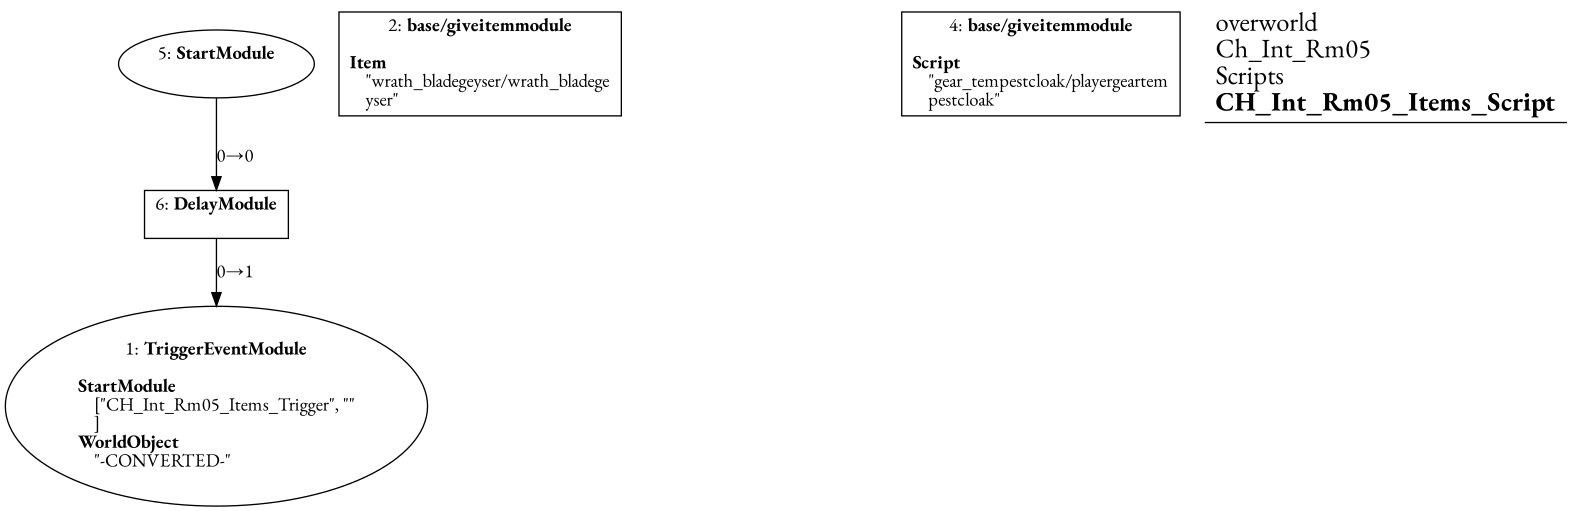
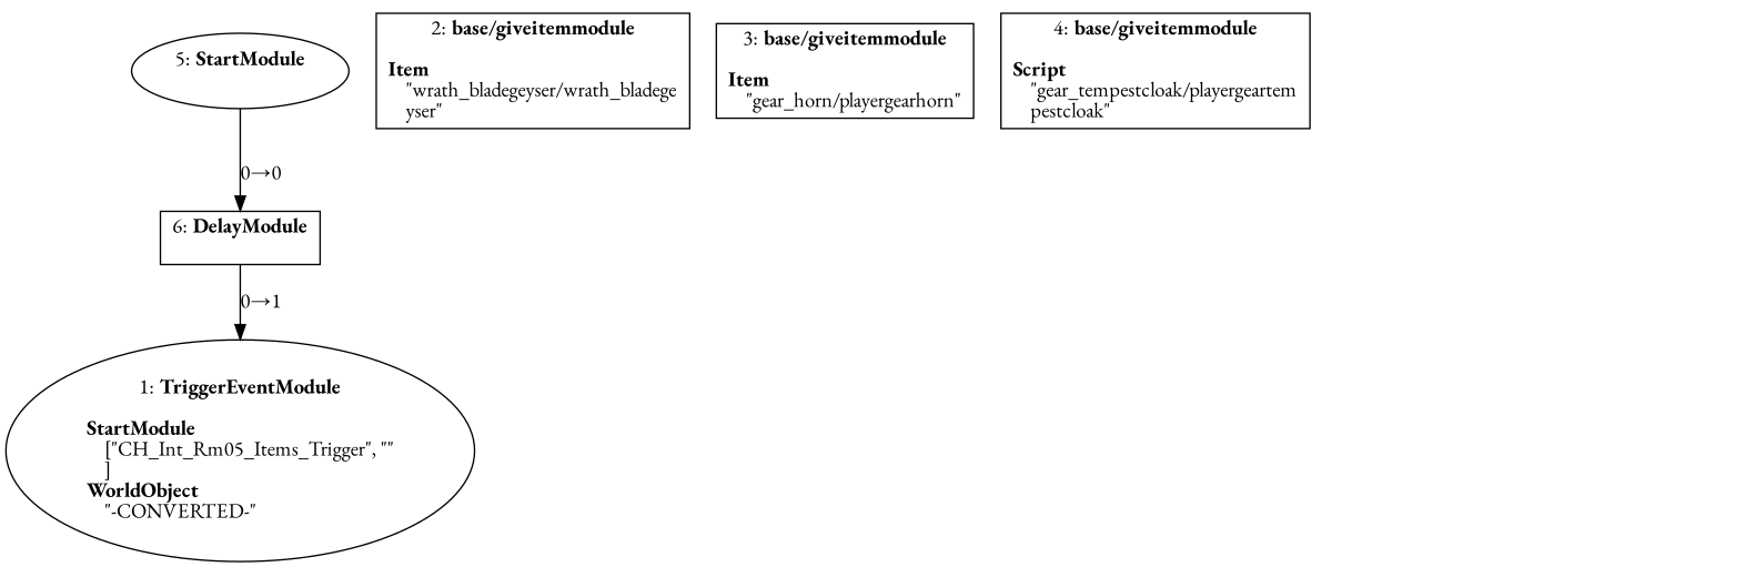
  digraph {
    fontname="EB Garamond"
    splines=spline
    node [fontname="EB Garamond" shape=box]
    edge [fontname="EB Garamond"]
    n1 [label=<1: <b>TriggerEventModule</b><br/><br/><b>StartModule</b><br align="left"/>    [&quot;CH_Int_Rm05_Items_Trigger&quot;, &quot;&quot;<br align="left"/>    ]<br align="left"/><b>WorldObject</b><br align="left"/>    &quot;-CONVERTED-&quot;<br align="left"/>> shape=oval]
    n2 [label=<2: <b>base/giveitemmodule</b><br/><br/><b>Item</b><br align="left"/>    &quot;wrath_bladegeyser/wrath_bladege<br align="left"/>    yser&quot;<br align="left"/>>]
+   n3 [label=<3: <b>base/giveitemmodule</b><br/><br/><b>Item</b><br align="left"/>    &quot;gear_horn/playergearhorn&quot;<br align="left"/>>]
    n4 [label=<4: <b>base/giveitemmodule</b><br/><br/><b>Script</b><br align="left"/>    &quot;gear_tempestcloak/playergeartem<br align="left"/>    pestcloak&quot;<br align="left"/>>]
    n5 [label=<5: <b>StartModule</b><br/><br/>> shape=oval]
    n6 [label=<6: <b>DelayModule</b><br/><br/>>]
-   n7 [label=<<font point-size="20">overworld<br align="left"/>Ch_Int_Rm05<br align="left"/>Scripts<br align="left"/><b>CH_Int_Rm05_Items_Script</b><br align="left"/></font>> shape=underline]
    n5 -> n6 [label="0→0"]
    n6 -> n1 [label="0→1"]
  }
